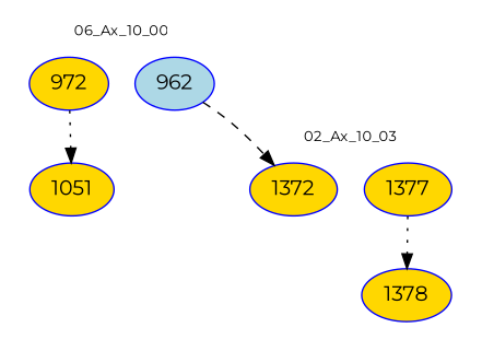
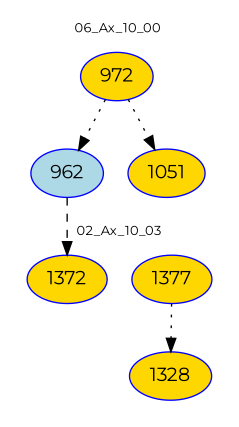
  digraph {
    fontname=Montserrat
    node [color=blue fillcolor=gold fontname=Montserrat style=filled]
    edge [color=black fontname=Montserrat style=dotted]
    n1 [label=1377]
    n2 [label=1372]
-   n3 [label=1378]
+   n3 [label=1328]
    n4 [label=972]
    n5 [fillcolor=lightblue label=962]
    n6 [label=1051]
    subgraph cluster_1 {
      color=white
      fontsize=10
      label="02_Ax_10_03"
      n1
      n2
      n3
    }
    subgraph cluster_2 {
      color=white
      fontsize=10
      label="06_Ax_10_00"
      n4
      n5
      n6
    }
    n1 -> n3
+   n4 -> n5
    n4 -> n6
    n5 -> n2 [style=dashed]
  }
